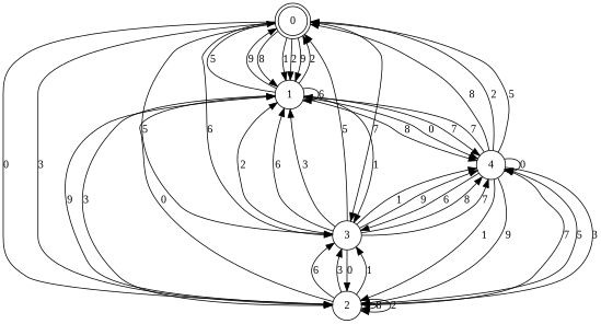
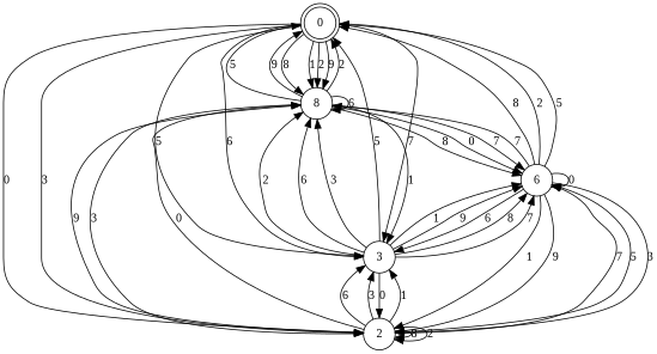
  digraph {
    fontname="Liberation Serif"
    node [fontname="Liberation Serif" shape=circle]
    edge [fontname="Liberation Serif"]
    n1 [label=0 shape=doublecircle]
-   n2 [label=1]
+   n2 [label=8]
    n3 [label=2]
    n4 [label=3]
-   n5 [label=4]
+   n5 [label=6]
    n1 -> n2 [label=8]
    n1 -> n2 [label=1]
    n1 -> n2 [label=2]
    n1 -> n2 [label=9]
    n1 -> n3 [label=0]
    n1 -> n3 [label=3]
    n1 -> n4 [label=7]
    n1 -> n4 [label=5]
    n1 -> n4 [label=6]
    n2 -> n1 [label=2]
    n2 -> n1 [label=5]
    n2 -> n1 [label=9]
    n2 -> n2 [label=6]
    n2 -> n3 [label=3]
    n2 -> n4 [label=1]
    n2 -> n5 [label=8]
    n2 -> n5 [label=0]
    n2 -> n5 [label=7]
    n3 -> n2 [label=0]
    n3 -> n2 [label=9]
    n3 -> n3 [label=8]
    n3 -> n3 [label=2]
    n3 -> n4 [label=1]
    n3 -> n4 [label=6]
    n3 -> n4 [label=3]
    n3 -> n5 [label=7]
    n3 -> n5 [label=5]
    n4 -> n1 [label=5]
    n4 -> n2 [label=2]
    n4 -> n2 [label=6]
    n4 -> n2 [label=3]
    n4 -> n3 [label=0]
    n4 -> n5 [label=8]
    n4 -> n5 [label=7]
    n4 -> n5 [label=1]
    n4 -> n5 [label=9]
    n5 -> n1 [label=8]
    n5 -> n1 [label=2]
    n5 -> n1 [label=5]
    n5 -> n2 [label=7]
    n5 -> n3 [label=1]
    n5 -> n3 [label=9]
    n5 -> n3 [label=3]
    n5 -> n4 [label=6]
    n5 -> n5 [label=0]
  }
